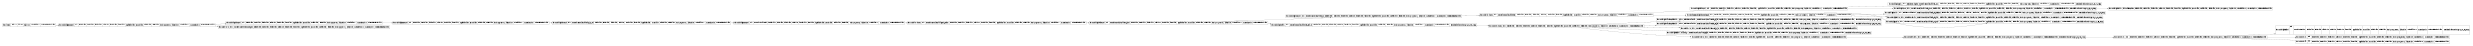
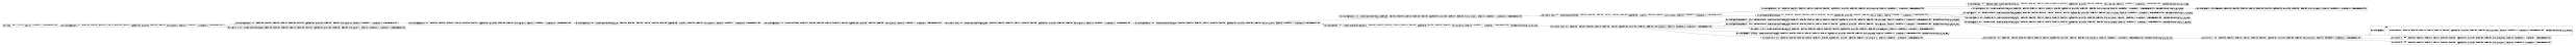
  digraph {
    fontname="Patrick Hand"
    rankdir=LR
    node [fontname="Patrick Hand" shape=record]
    edge [fontname="Patrick Hand"]
    n1 [label="{class = hierarchy\l|rotation = 0\l|width = 1080\l|height = 1977\l|numberOfChildren = 1\l|eventGeneratedOnElement = false \l}"]
    n2 [label="{class = android.widget.FrameLayout\l|text = \l|checkable = false\l|checked = false\l|clickable = false\l|enabled = true\l|focusable = false\l|focused = false\l|long-clickable = false\l|password = false\l|scrollable = false\l|selected = false\l|bounds = [0,0][1080,1977]\l|displayed = true\l|numberOfChildren = 2\l|numInParentLayout = 0\l|eventGeneratedOnElement = false \l}"]
    n3 [label="{class = android.widget.LinearLayout\l|text = \l|checkable = false\l|checked = false\l|clickable = false\l|enabled = true\l|focusable = false\l|focused = false\l|long-clickable = false\l|password = false\l|scrollable = false\l|selected = false\l|bounds = [0,0][1080,1977]\l|displayed = true\l|numberOfChildren = 1\l|numInParentLayout = 0\l|eventGeneratedOnElement = false \l}"]
    n4 [label="{class = android.view.View\l|text = \l|resource-id = android:id/statusBarBackground\l|checkable = false\l|checked = false\l|clickable = false\l|enabled = true\l|focusable = false\l|focused = false\l|long-clickable = false\l|password = false\l|scrollable = false\l|selected = false\l|bounds = [0,0][1080,171]\l|displayed = true\l|numberOfChildren = 0\l|numInParentLayout = 1\l|eventGeneratedOnElement = false \l}"]
    n5 [label="{class = android.widget.FrameLayout\l|text = \l|checkable = false\l|checked = false\l|clickable = false\l|enabled = true\l|focusable = false\l|focused = false\l|long-clickable = false\l|password = false\l|scrollable = false\l|selected = false\l|bounds = [0,0][1080,1977]\l|displayed = true\l|numberOfChildren = 1\l|numInParentLayout = 0\l|eventGeneratedOnElement = false \l}"]
    n6 [label="{class = android.widget.LinearLayout\l|text = \l|resource-id = com.easilydo.mail:id/action_bar_root\l|checkable = false\l|checked = false\l|clickable = false\l|enabled = true\l|focusable = false\l|focused = false\l|long-clickable = false\l|password = false\l|scrollable = false\l|selected = false\l|bounds = [0,0][1080,1977]\l|displayed = true\l|numberOfChildren = 1\l|numInParentLayout = 0\l|eventGeneratedOnElement = false \l}"]
    n7 [label="{class = android.widget.FrameLayout\l|text = \l|resource-id = android:id/content\l|checkable = false\l|checked = false\l|clickable = false\l|enabled = true\l|focusable = false\l|focused = false\l|long-clickable = false\l|password = false\l|scrollable = false\l|selected = false\l|bounds = [0,0][1080,1977]\l|displayed = true\l|numberOfChildren = 1\l|numInParentLayout = 0\l|eventGeneratedOnElement = false \l}"]
    n8 [label="{class = android.view.ViewGroup\l|text = \l|resource-id = com.easilydo.mail:id/fragment_container\l|checkable = false\l|checked = false\l|clickable = false\l|enabled = true\l|focusable = false\l|focused = false\l|long-clickable = false\l|password = false\l|scrollable = false\l|selected = false\l|bounds = [0,0][1080,1977]\l|displayed = true\l|numberOfChildren = 1\l|numInParentLayout = 0\l|eventGeneratedOnElement = false \l}"]
    n9 [label="{class = android.widget.RelativeLayout\l|text = \l|resource-id = com.easilydo.mail:id/coord_layout\l|checkable = false\l|checked = false\l|clickable = false\l|enabled = true\l|focusable = false\l|focused = false\l|long-clickable = false\l|password = false\l|scrollable = false\l|selected = false\l|bounds = [0,171][1080,1463]\l|displayed = true\l|numberOfChildren = 2\l|numInParentLayout = 0\l|eventGeneratedOnElement = false \l}"]
    n10 [label="{class = android.widget.LinearLayout\l|text = \l|resource-id = com.easilydo.mail:id/tool_bar\l|checkable = false\l|checked = false\l|clickable = false\l|enabled = true\l|focusable = false\l|focused = false\l|long-clickable = false\l|password = false\l|scrollable = false\l|selected = false\l|bounds = [0,171][1080,314]\l|displayed = true\l|numberOfChildren = 1\l|numInParentLayout = 0\l|eventGeneratedOnElement = false \l}"]
-   n11 [label="{class = android.widget.ScrollView\l|text = \l|resource-id = com.easilydo.mail:id/nested_scroll_view\l|checkable = false\l|checked = false\l|clickable = false\l|enabled = true\l|focusable = true\l|focused = false\l|long-clickable = false\l|password = false\l|scrollable = false\l|selected = false\l|bounds = [0,314][1080,1463]\l|displayed = true\l|numberOfChildren = 1\l|numInParentLayout = 1\l|eventGeneratedOnElement = false \l|screenshotPath = edison-send/S3/pngs/0_314_1080_1463.png\l}"]
+   n11 [label="{class = android.widget.ScrollView\l|text = \l|resource-id = com.easilydo.mail:id/nested_scroll_view\l|checkable = false\l|checked = false\l|clickable = false\l|enabled = true\l|focusable = true\l|focused = false\l|long-clickable = false\l|false = false\l|scrollable = false\l|selected = false\l|bounds = [0,314][1080,1463]\l|displayed = true\l|numberOfChildren = 1\l|numInParentLayout = 1\l|eventGeneratedOnElement = false \l|screenshotPath = edison-send/S3/pngs/0_314_1080_1463.png\l}"]
    n12 [label="{class = android.view.ViewGroup\l|text = \l|resource-id = com.easilydo.mail:id/toolbar\l|checkable = false\l|checked = false\l|clickable = false\l|enabled = true\l|focusable = false\l|focused = false\l|long-clickable = false\l|password = false\l|scrollable = false\l|selected = false\l|bounds = [0,171][1080,314]\l|displayed = true\l|numberOfChildren = 2\l|numInParentLayout = 0\l|eventGeneratedOnElement = false \l}"]
    n13 [label="{class = android.view.ViewGroup\l|text = \l|checkable = false\l|checked = false\l|clickable = false\l|enabled = true\l|focusable = false\l|focused = false\l|long-clickable = false\l|password = false\l|scrollable = false\l|selected = false\l|bounds = [0,314][1080,1146]\l|displayed = true\l|numberOfChildren = 5\l|numInParentLayout = 0\l|eventGeneratedOnElement = false \l}"]
    n14 [label="{class = android.widget.RelativeLayout\l|text = \l|checkable = false\l|checked = false\l|clickable = false\l|enabled = true\l|focusable = false\l|focused = false\l|long-clickable = false\l|password = false\l|scrollable = false\l|selected = false\l|bounds = [44,209][662,275]\l|displayed = true\l|numberOfChildren = 2\l|numInParentLayout = 0\l|eventGeneratedOnElement = false \l}"]
    n15 [label="{class = androidx.appcompat.widget.LinearLayoutCompat\l|text = \l|checkable = false\l|checked = false\l|clickable = false\l|enabled = true\l|focusable = false\l|focused = false\l|long-clickable = false\l|password = false\l|scrollable = false\l|selected = false\l|bounds = [662,171][1058,314]\l|displayed = true\l|numberOfChildren = 3\l|numInParentLayout = 1\l|eventGeneratedOnElement = false \l}"]
    n16 [label="{class = android.widget.MultiAutoCompleteTextView\l|text = To  \l|content-desc = edit email to\l|resource-id = com.easilydo.mail:id/contacts_to_field\l|checkable = false\l|checked = false\l|clickable = true\l|enabled = true\l|focusable = true\l|focused = false\l|long-clickable = true\l|password = false\l|scrollable = false\l|selected = false\l|bounds = [0,314][1080,459]\l|displayed = true\l|numberOfChildren = 0\l|numInParentLayout = 0\l|eventGeneratedOnElement = false \l|screenshotPath = edison-send/S3/pngs/0_314_1080_459.png\l}"]
    n17 [label="{class = android.widget.MultiAutoCompleteTextView\l|text = Cc  \l|content-desc = edit email cc\l|resource-id = com.easilydo.mail:id/contacts_cc_field\l|checkable = false\l|checked = false\l|clickable = true\l|enabled = true\l|focusable = true\l|focused = false\l|long-clickable = true\l|password = false\l|scrollable = false\l|selected = false\l|bounds = [0,459][1080,604]\l|displayed = true\l|numberOfChildren = 0\l|numInParentLayout = 1\l|eventGeneratedOnElement = false \l|screenshotPath = edison-send/S3/pngs/0_459_1080_604.png\l}"]
    n18 [label="{class = android.view.View\l|text = \l|resource-id = com.easilydo.mail:id/recommend_to_line\l|checkable = false\l|checked = false\l|clickable = false\l|enabled = true\l|focusable = false\l|focused = false\l|long-clickable = false\l|password = false\l|scrollable = false\l|selected = false\l|bounds = [55,459][1080,462]\l|displayed = true\l|numberOfChildren = 0\l|numInParentLayout = 2\l|eventGeneratedOnElement = false \l}"]
    n19 [label="{class = android.widget.EditText\l|text = Testing 2\l|resource-id = com.easilydo.mail:id/subject_field\l|checkable = false\l|checked = false\l|clickable = true\l|enabled = true\l|focusable = true\l|focused = true\l|long-clickable = true\l|password = false\l|scrollable = false\l|selected = false\l|bounds = [0,604][1080,753]\l|displayed = true\l|numberOfChildren = 0\l|numInParentLayout = 3\l|eventGeneratedOnElement = false \l|screenshotPath = edison-send/S3/pngs/0_604_1080_753.png\l}"]
    n20 [label="{class = android.webkit.WebView\l|text = \l|checkable = false\l|checked = false\l|clickable = false\l|enabled = true\l|focusable = false\l|focused = false\l|long-clickable = false\l|password = false\l|scrollable = false\l|selected = false\l|bounds = [44,797][1036,1146]\l|displayed = true\l|numberOfChildren = 1\l|numInParentLayout = 4\l|eventGeneratedOnElement = false \l}"]
    n21 [label="{class = android.widget.ImageView\l|text = \l|content-desc = navigate up\l|resource-id = com.easilydo.mail:id/back_arrow\l|checkable = false\l|checked = false\l|clickable = true\l|enabled = true\l|focusable = true\l|focused = false\l|long-clickable = false\l|password = false\l|contacts = false\l|selected = false\l|bounds = [44,209][110,275]\l|displayed = true\l|numberOfChildren = 0\l|numInParentLayout = 0\l|eventGeneratedOnElement = false \l|screenshotPath = edison-send/S3/pngs/44_209_110_275.png\l}"]
    n22 [label="{class = android.widget.Spinner\l|text = \l|resource-id = com.easilydo.mail:id/sender_spinner\l|checkable = false\l|checked = false\l|clickable = true\l|enabled = true\l|focusable = true\l|focused = false\l|long-clickable = true\l|password = false\l|scrollable = false\l|selected = false\l|bounds = [132,209][662,275]\l|displayed = true\l|numberOfChildren = 1\l|numInParentLayout = 1\l|eventGeneratedOnElement = false \l|screenshotPath = edison-send/S3/pngs/132_209_662_275.png\l}"]
    n23 [label="{class = android.widget.TextView\l|text = \l|content-desc = Add Attachment\l|resource-id = com.easilydo.mail:id/action_add_attachment\l|checkable = false\l|checked = false\l|clickable = true\l|enabled = true\l|focusable = true\l|focused = false\l|long-clickable = false\l|password = false\l|scrollable = false\l|selected = false\l|bounds = [662,176][794,308]\l|displayed = true\l|numberOfChildren = 0\l|numInParentLayout = 0\l|eventGeneratedOnElement = false \l|screenshotPath = edison-send/S3/pngs/662_176_794_308.png\l}"]
    n24 [label="{class = android.widget.TextView\l|text = \l|content-desc = Add Inline\l|resource-id = com.easilydo.mail:id/action_add_inline\l|checkable = false\l|checked = false\l|clickable = true\l|enabled = true\l|focusable = true\l|focused = false\l|long-clickable = false\l|password = false\l|scrollable = false\l|selected = false\l|bounds = [794,176][926,308]\l|displayed = true\l|numberOfChildren = 0\l|numInParentLayout = 1\l|eventGeneratedOnElement = false \l|screenshotPath = edison-send/S3/pngs/794_176_926_308.png\l}"]
    n25 [label="{class = android.widget.TextView\l|text = \l|content-desc = Send Email\l|resource-id = com.easilydo.mail:id/action_send_email\l|checkable = false\l|checked = false\l|clickable = true\l|enabled = true\l|focusable = true\l|focused = false\l|long-clickable = false\l|password = false\l|scrollable = false\l|selected = false\l|bounds = [926,176][1058,308]\l|displayed = true\l|numberOfChildren = 0\l|numInParentLayout = 2\l|eventGeneratedOnElement = true \l|screenshotPath = edison-send/S3/pngs/926_176_1058_308.png\l}"]
    n26 [label="{class = android.webkit.WebView\l|text = \l|checkable = false\l|checked = false\l|clickable = false\l|enabled = true\l|focusable = true\l|focused = true\l|long-clickable = false\l|password = false\l|scrollable = true\l|selected = false\l|bounds = [44,797][1039,1147]\l|displayed = true\l|numberOfChildren = 1\l|numInParentLayout = 0\l|eventGeneratedOnElement = false \l|screenshotPath = edison-send/S3/pngs/44_797_1039_1147.png\l}"]
    n27 [label="{class = android.widget.TextView\l|text = email@example.com\l|checkable = false\l|checked = false\l|clickable = false\l|enabled = true\l|focusable = false\l|focused = false\l|long-clickable = false\l|password = false\l|scrollable = false\l|selected = false\l|bounds = [132,212][530,271]\l|displayed = true\l|numberOfChildren = 0\l|numInParentLayout = 0\l|eventGeneratedOnElement = false \l}"]
    n28 [label="{class = android.view.View\l|text = \l|checkable = false\l|checked = false\l|clickable = false\l|enabled = true\l|focusable = false\l|focused = false\l|long-clickable = false\l|password = false\l|scrollable = false\l|selected = false\l|bounds = [44,797][1039,1146]\l|displayed = true\l|numberOfChildren = 3\l|numInParentLayout = 0\l|eventGeneratedOnElement = false \l}"]
    n29 [label="{class = android.widget.EditText\l|text = \n\n\n\n\n\l|resource-id = edo-container\l|checkable = false\l|checked = false\l|clickable = true\l|enabled = true\l|focusable = true\l|focused = false\l|long-clickable = false\l|password = false\l|scrollable = false\l|selected = false\l|bounds = [44,797][1039,997]\l|displayed = true\l|numberOfChildren = 0\l|numInParentLayout = 0\l|eventGeneratedOnElement = false \l|screenshotPath = edison-send/S3/pngs/44_797_1039_997.png\l}"]
    n30 [label="{class = android.view.View\l|text = \n\l|checkable = false\l|checked = false\l|clickable = false\l|enabled = true\l|focusable = false\l|focused = false\l|long-clickable = false\l|password = false\l|scrollable = false\l|selected = false\l|bounds = [44,1039][1039,1094]\l|displayed = true\l|numberOfChildren = 0\l|numInParentLayout = 1\l|eventGeneratedOnElement = false \l}"]
    n31 [label="{class = android.view.View\l|text = \n\l|checkable = false\l|checked = false\l|clickable = false\l|enabled = true\l|focusable = false\l|focused = false\l|long-clickable = false\l|password = false\l|scrollable = false\l|selected = false\l|bounds = [44,1091][1039,1146]\l|displayed = true\l|numberOfChildren = 0\l|numInParentLayout = 2\l|eventGeneratedOnElement = false \l}"]
    n1 -> n2
    n2 -> n3
    n2 -> n4
    n3 -> n5
    n5 -> n6
    n6 -> n7
    n7 -> n8
    n8 -> n9
    n9 -> n10
    n9 -> n11
    n10 -> n12
    n11 -> n13
    n12 -> n14
    n12 -> n15
    n13 -> n16
    n13 -> n17
    n13 -> n18
    n13 -> n19
    n13 -> n20
    n14 -> n21
    n14 -> n22
    n15 -> n23
    n15 -> n24
    n15 -> n25
    n20 -> n26
    n22 -> n27
    n26 -> n28
    n28 -> n29
    n28 -> n30
    n28 -> n31
  }
